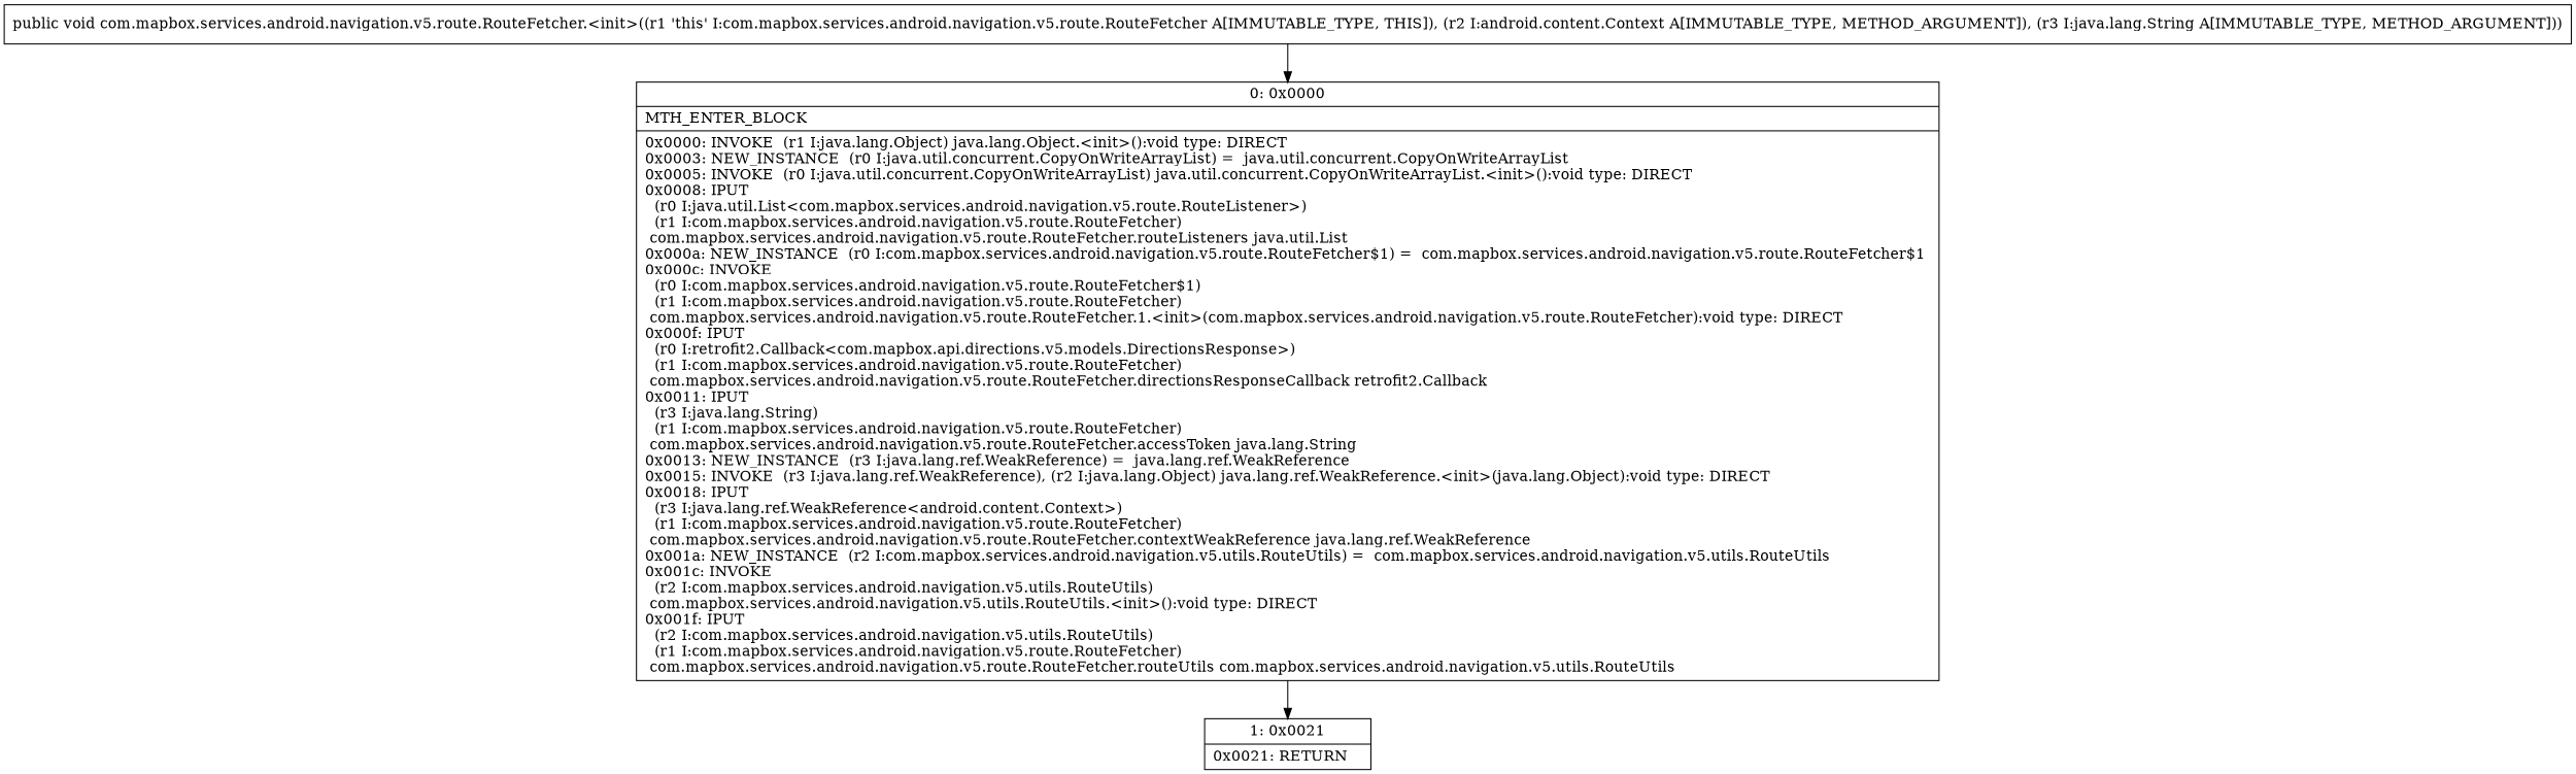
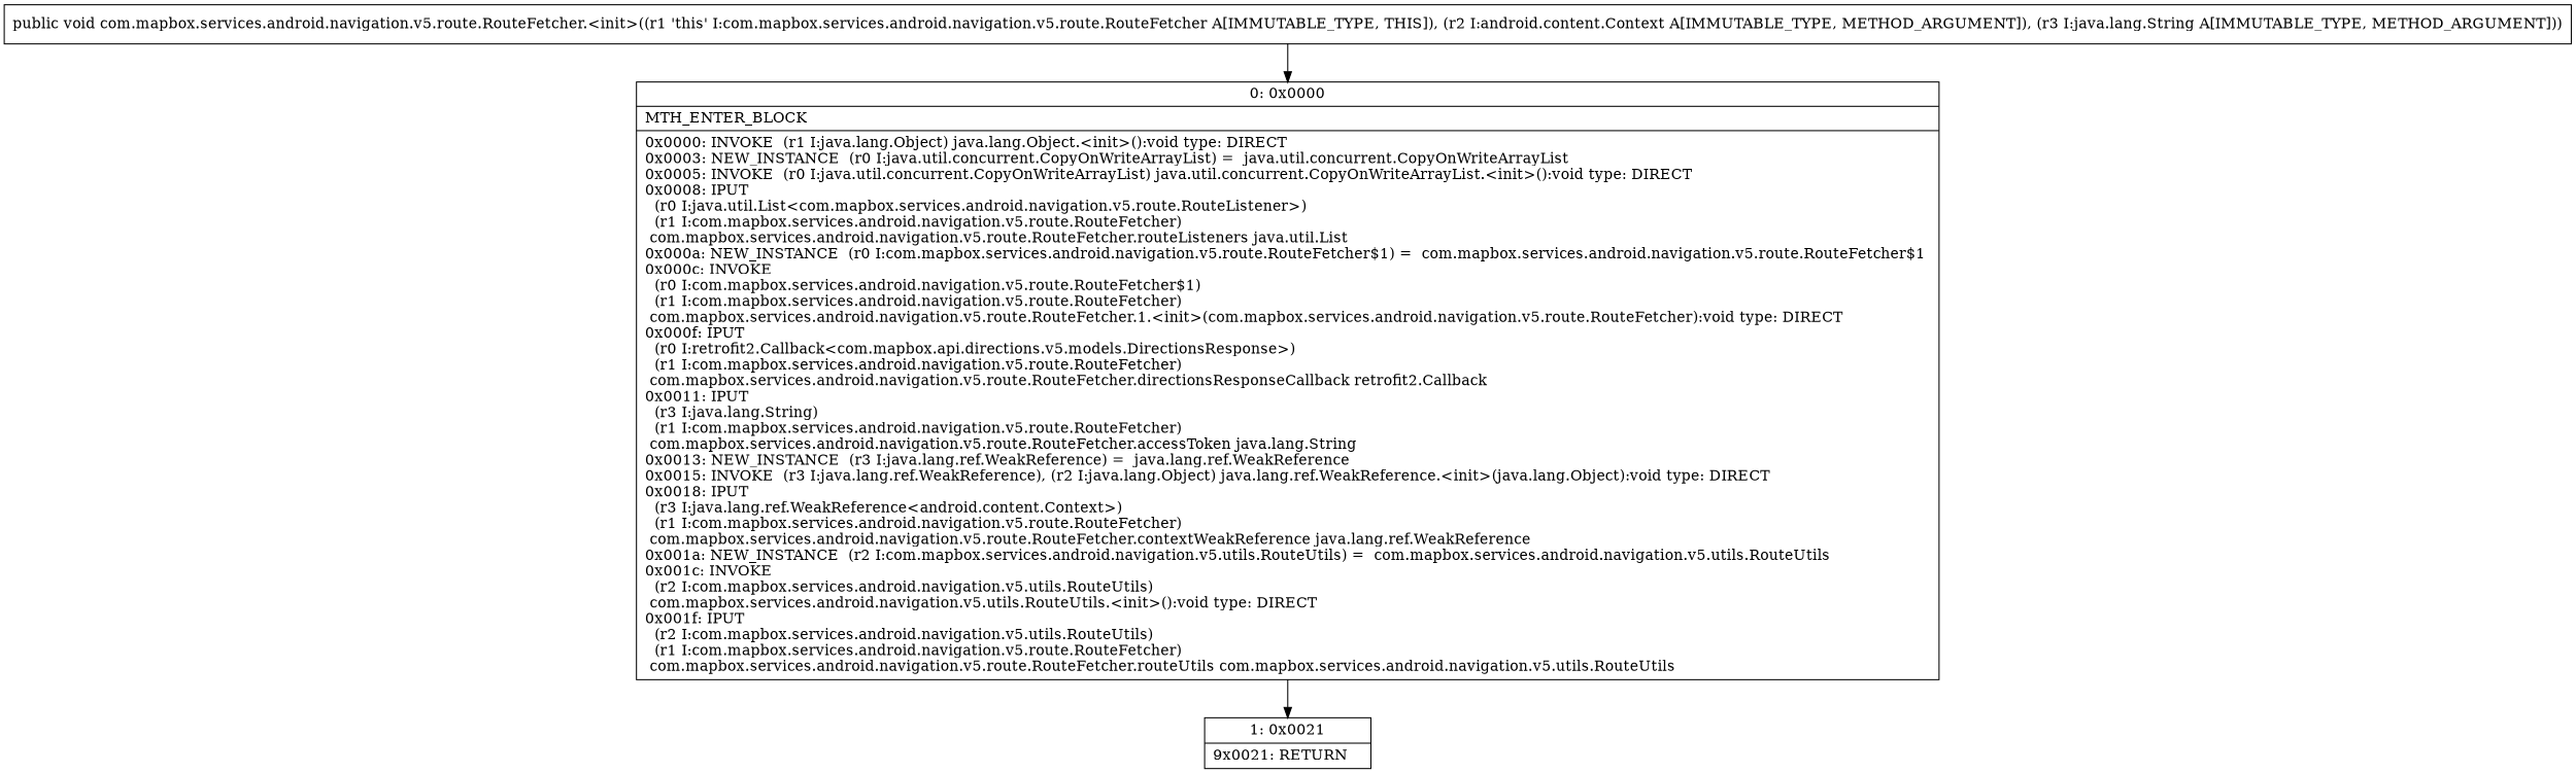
  digraph {
    node [shape=record]
    n1 [label="{0\:\ 0x0000|MTH_ENTER_BLOCK\l|0x0000: INVOKE  (r1 I:java.lang.Object) java.lang.Object.\<init\>():void type: DIRECT \l0x0003: NEW_INSTANCE  (r0 I:java.util.concurrent.CopyOnWriteArrayList) =  java.util.concurrent.CopyOnWriteArrayList \l0x0005: INVOKE  (r0 I:java.util.concurrent.CopyOnWriteArrayList) java.util.concurrent.CopyOnWriteArrayList.\<init\>():void type: DIRECT \l0x0008: IPUT  \l  (r0 I:java.util.List\<com.mapbox.services.android.navigation.v5.route.RouteListener\>)\l  (r1 I:com.mapbox.services.android.navigation.v5.route.RouteFetcher)\l com.mapbox.services.android.navigation.v5.route.RouteFetcher.routeListeners java.util.List \l0x000a: NEW_INSTANCE  (r0 I:com.mapbox.services.android.navigation.v5.route.RouteFetcher$1) =  com.mapbox.services.android.navigation.v5.route.RouteFetcher$1 \l0x000c: INVOKE  \l  (r0 I:com.mapbox.services.android.navigation.v5.route.RouteFetcher$1)\l  (r1 I:com.mapbox.services.android.navigation.v5.route.RouteFetcher)\l com.mapbox.services.android.navigation.v5.route.RouteFetcher.1.\<init\>(com.mapbox.services.android.navigation.v5.route.RouteFetcher):void type: DIRECT \l0x000f: IPUT  \l  (r0 I:retrofit2.Callback\<com.mapbox.api.directions.v5.models.DirectionsResponse\>)\l  (r1 I:com.mapbox.services.android.navigation.v5.route.RouteFetcher)\l com.mapbox.services.android.navigation.v5.route.RouteFetcher.directionsResponseCallback retrofit2.Callback \l0x0011: IPUT  \l  (r3 I:java.lang.String)\l  (r1 I:com.mapbox.services.android.navigation.v5.route.RouteFetcher)\l com.mapbox.services.android.navigation.v5.route.RouteFetcher.accessToken java.lang.String \l0x0013: NEW_INSTANCE  (r3 I:java.lang.ref.WeakReference) =  java.lang.ref.WeakReference \l0x0015: INVOKE  (r3 I:java.lang.ref.WeakReference), (r2 I:java.lang.Object) java.lang.ref.WeakReference.\<init\>(java.lang.Object):void type: DIRECT \l0x0018: IPUT  \l  (r3 I:java.lang.ref.WeakReference\<android.content.Context\>)\l  (r1 I:com.mapbox.services.android.navigation.v5.route.RouteFetcher)\l com.mapbox.services.android.navigation.v5.route.RouteFetcher.contextWeakReference java.lang.ref.WeakReference \l0x001a: NEW_INSTANCE  (r2 I:com.mapbox.services.android.navigation.v5.utils.RouteUtils) =  com.mapbox.services.android.navigation.v5.utils.RouteUtils \l0x001c: INVOKE  \l  (r2 I:com.mapbox.services.android.navigation.v5.utils.RouteUtils)\l com.mapbox.services.android.navigation.v5.utils.RouteUtils.\<init\>():void type: DIRECT \l0x001f: IPUT  \l  (r2 I:com.mapbox.services.android.navigation.v5.utils.RouteUtils)\l  (r1 I:com.mapbox.services.android.navigation.v5.route.RouteFetcher)\l com.mapbox.services.android.navigation.v5.route.RouteFetcher.routeUtils com.mapbox.services.android.navigation.v5.utils.RouteUtils \l}"]
-   n2 [label="{1\:\ 0x0021|0x0021: RETURN   \l}"]
+   n2 [label="{1\:\ 0x0021|9x0021: RETURN   \l}"]
    n3 [label="{public void com.mapbox.services.android.navigation.v5.route.RouteFetcher.\<init\>((r1 'this' I:com.mapbox.services.android.navigation.v5.route.RouteFetcher A[IMMUTABLE_TYPE, THIS]), (r2 I:android.content.Context A[IMMUTABLE_TYPE, METHOD_ARGUMENT]), (r3 I:java.lang.String A[IMMUTABLE_TYPE, METHOD_ARGUMENT])) }"]
    n1 -> n2
    n3 -> n1
  }
